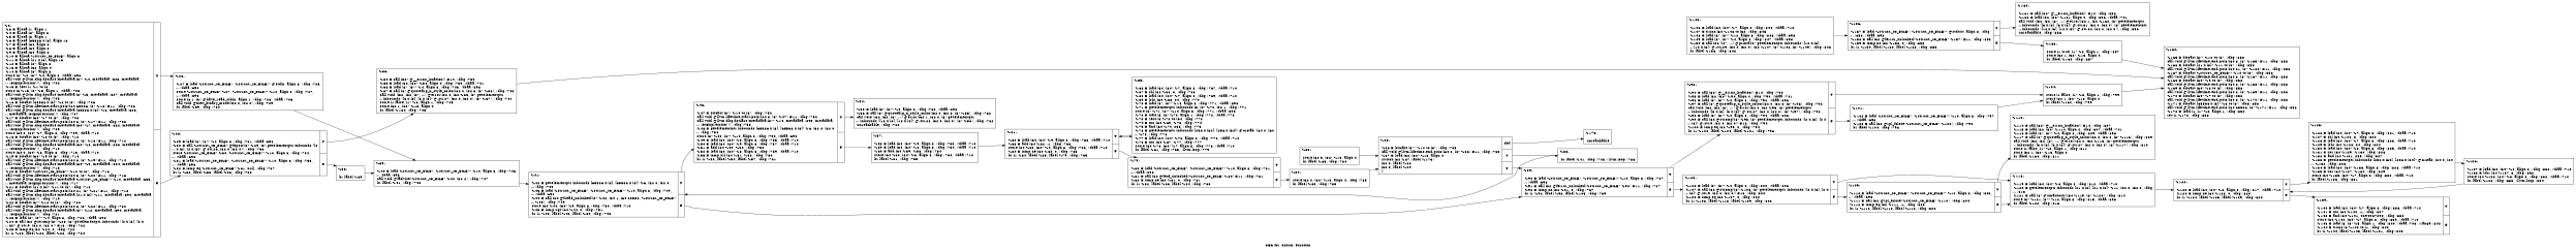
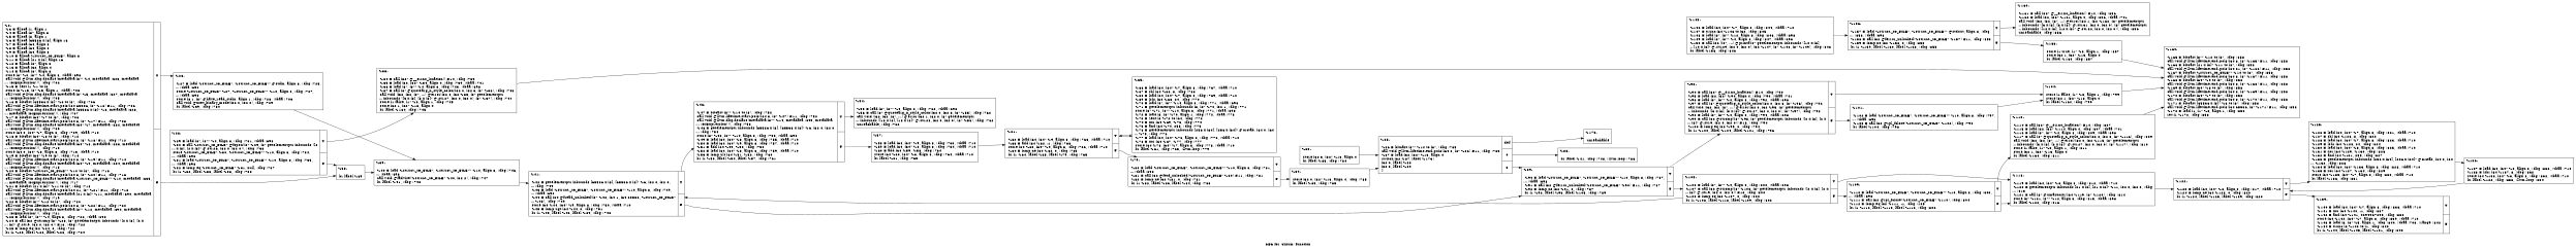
  digraph {
    fontname="DejaVu Serif"
    label="CFG for 'cksum' function"
    rankdir=LR
    node [fontname="DejaVu Serif" shape=record]
    edge [fontname="DejaVu Serif"]
    n1 [label="{%2:\l  %3 = alloca i1, align 1\l  %4 = alloca i8*, align 8\l  %5 = alloca i8, align 1\l  %6 = alloca [65536 x i8], align 16\l  %7 = alloca i64, align 8\l  %8 = alloca i64, align 8\l  %9 = alloca i64, align 8\l  %10 = alloca %struct._IO_FILE*, align 8\l  %11 = alloca [21 x i8], align 16\l  %12 = alloca i8*, align 8\l  %13 = alloca i32, align 4\l  %14 = alloca i8*, align 8\l  store i8* %0, i8** %4, align 8, !tbaa !698\l  call void @llvm.dbg.declare(metadata i8** %4, metadata !626, metadata\l... !DIExpression()), !dbg !702\l  %15 = zext i1 %1 to i8\l  store i8 %15, i8* %5, align 1, !tbaa !703\l  call void @llvm.dbg.declare(metadata i8* %5, metadata !627, metadata\l... !DIExpression()), !dbg !705\l  %16 = bitcast [65536 x i8]* %6 to i8*, !dbg !706\l  call void @llvm.lifetime.start.p0i8(i64 65536, i8* %16) #11, !dbg !706\l  call void @llvm.dbg.declare(metadata [65536 x i8]* %6, metadata !628,\l... metadata !DIExpression()), !dbg !707\l  %17 = bitcast i64* %7 to i8*, !dbg !708\l  call void @llvm.lifetime.start.p0i8(i64 8, i8* %17) #11, !dbg !708\l  call void @llvm.dbg.declare(metadata i64* %7, metadata !632, metadata\l... !DIExpression()), !dbg !709\l  store i64 0, i64* %7, align 8, !dbg !709, !tbaa !710\l  %18 = bitcast i64* %8 to i8*, !dbg !712\l  call void @llvm.lifetime.start.p0i8(i64 8, i8* %18) #11, !dbg !712\l  call void @llvm.dbg.declare(metadata i64* %8, metadata !633, metadata\l... !DIExpression()), !dbg !713\l  store i64 0, i64* %8, align 8, !dbg !713, !tbaa !710\l  %19 = bitcast i64* %9 to i8*, !dbg !714\l  call void @llvm.lifetime.start.p0i8(i64 8, i8* %19) #11, !dbg !714\l  call void @llvm.dbg.declare(metadata i64* %9, metadata !634, metadata\l... !DIExpression()), !dbg !715\l  %20 = bitcast %struct._IO_FILE** %10 to i8*, !dbg !716\l  call void @llvm.lifetime.start.p0i8(i64 8, i8* %20) #11, !dbg !716\l  call void @llvm.dbg.declare(metadata %struct._IO_FILE** %10, metadata !635,\l... metadata !DIExpression()), !dbg !717\l  %21 = bitcast [21 x i8]* %11 to i8*, !dbg !718\l  call void @llvm.lifetime.start.p0i8(i64 21, i8* %21) #11, !dbg !718\l  call void @llvm.dbg.declare(metadata [21 x i8]* %11, metadata !690, metadata\l... !DIExpression()), !dbg !719\l  %22 = bitcast i8** %12 to i8*, !dbg !720\l  call void @llvm.lifetime.start.p0i8(i64 8, i8* %22) #11, !dbg !720\l  call void @llvm.dbg.declare(metadata i8** %12, metadata !694, metadata\l... !DIExpression()), !dbg !721\l  %23 = load i8*, i8** %4, align 8, !dbg !722, !tbaa !698\l  %24 = call i32 @strcmp(i8* %23, i8* getelementptr inbounds ([2 x i8], [2 x\l... i8]* @.str.9, i32 0, i32 0)) #13, !dbg !722\l  %25 = icmp eq i32 %24, 0, !dbg !722\l  br i1 %25, label %26, label %28, !dbg !724\l|{<s0>T|<s1>F}}"]
    n2 [label="{%26:\l\l  %27 = load %struct._IO_FILE*, %struct._IO_FILE** @stdin, align 8, !dbg !725,\l... !tbaa !698\l  store %struct._IO_FILE* %27, %struct._IO_FILE** %10, align 8, !dbg !727,\l... !tbaa !698\l  store i8 1, i8* @have_read_stdin, align 1, !dbg !728, !tbaa !703\l  call void @xset_binary_mode(i32 0, i32 0), !dbg !729\l  br label %39, !dbg !730\l}"]
    n3 [label="{%28:\l\l  %29 = load i8*, i8** %4, align 8, !dbg !731, !tbaa !698\l  %30 = call %struct._IO_FILE* @fopen(i8* %29, i8* getelementptr inbounds ([2\l... x i8], [2 x i8]* @.str.26, i32 0, i32 0)), !dbg !733\l  store %struct._IO_FILE* %30, %struct._IO_FILE** %10, align 8, !dbg !734,\l... !tbaa !698\l  %31 = load %struct._IO_FILE*, %struct._IO_FILE** %10, align 8, !dbg !735,\l... !tbaa !698\l  %32 = icmp eq %struct._IO_FILE* %31, null, !dbg !737\l  br i1 %32, label %33, label %38, !dbg !738\l|{<s0>T|<s1>F}}"]
    n4 [label="{%39:\l\l  %40 = load %struct._IO_FILE*, %struct._IO_FILE** %10, align 8, !dbg !746,\l... !tbaa !698\l  call void @fadvise(%struct._IO_FILE* %40, i32 2), !dbg !747\l  br label %41, !dbg !748\l}"]
    n5 [label="{%33:\l\l  %34 = call i32* @__errno_location() #14, !dbg !739\l  %35 = load i32, i32* %34, align 4, !dbg !739, !tbaa !741\l  %36 = load i8*, i8** %4, align 8, !dbg !743, !tbaa !698\l  %37 = call i8* @quotearg_n_style_colon(i32 0, i32 3, i8* %36), !dbg !743\l  call void (i32, i32, i8*, ...) @error(i32 0, i32 %35, i8* getelementptr\l... inbounds ([3 x i8], [3 x i8]* @.str.27, i32 0, i32 0), i8* %37), !dbg !744\l  store i1 false, i1* %3, align 1, !dbg !745\l  store i32 1, i32* %13, align 4\l  br label %164, !dbg !745\l}"]
    n6 [label="{%38:\l\l  br label %39\l}"]
    n7 [label="{%41:\l\l  %42 = getelementptr inbounds [65536 x i8], [65536 x i8]* %6, i32 0, i32 0,\l... !dbg !749\l  %43 = load %struct._IO_FILE*, %struct._IO_FILE** %10, align 8, !dbg !749,\l... !tbaa !698\l  %44 = call i64 @fread_unlocked(i8* %42, i64 1, i64 65536, %struct._IO_FILE*\l... %43), !dbg !749\l  store i64 %44, i64* %9, align 8, !dbg !750, !tbaa !710\l  %45 = icmp ugt i64 %44, 0, !dbg !751\l  br i1 %45, label %46, label %89, !dbg !748\l|{<s0>T|<s1>F}}"]
    n8 [label="{%164:\l\l  %165 = bitcast i8** %12 to i8*, !dbg !858\l  call void @llvm.lifetime.end.p0i8(i64 8, i8* %165) #11, !dbg !858\l  %166 = bitcast [21 x i8]* %11 to i8*, !dbg !858\l  call void @llvm.lifetime.end.p0i8(i64 21, i8* %166) #11, !dbg !858\l  %167 = bitcast %struct._IO_FILE** %10 to i8*, !dbg !858\l  call void @llvm.lifetime.end.p0i8(i64 8, i8* %167) #11, !dbg !858\l  %168 = bitcast i64* %9 to i8*, !dbg !858\l  call void @llvm.lifetime.end.p0i8(i64 8, i8* %168) #11, !dbg !858\l  %169 = bitcast i64* %8 to i8*, !dbg !858\l  call void @llvm.lifetime.end.p0i8(i64 8, i8* %169) #11, !dbg !858\l  %170 = bitcast i64* %7 to i8*, !dbg !858\l  call void @llvm.lifetime.end.p0i8(i64 8, i8* %170) #11, !dbg !858\l  %171 = bitcast [65536 x i8]* %6 to i8*, !dbg !858\l  call void @llvm.lifetime.end.p0i8(i64 65536, i8* %171) #11, !dbg !858\l  %172 = load i1, i1* %3, align 1, !dbg !858\l  ret i1 %172, !dbg !858\l}"]
    n9 [label="{%46:\l\l  %47 = bitcast i8** %14 to i8*, !dbg !752\l  call void @llvm.lifetime.start.p0i8(i64 8, i8* %47) #11, !dbg !752\l  call void @llvm.dbg.declare(metadata i8** %14, metadata !695, metadata\l... !DIExpression()), !dbg !753\l  %48 = getelementptr inbounds [65536 x i8], [65536 x i8]* %6, i32 0, i32 0,\l... !dbg !754\l  store i8* %48, i8** %14, align 8, !dbg !753, !tbaa !698\l  %49 = load i64, i64* %8, align 8, !dbg !755, !tbaa !710\l  %50 = load i64, i64* %9, align 8, !dbg !757, !tbaa !710\l  %51 = add i64 %49, %50, !dbg !758\l  %52 = load i64, i64* %8, align 8, !dbg !759, !tbaa !710\l  %53 = icmp ult i64 %51, %52, !dbg !760\l  br i1 %53, label %54, label %57, !dbg !761\l|{<s0>T|<s1>F}}"]
    n10 [label="{%89:\l\l  %90 = load %struct._IO_FILE*, %struct._IO_FILE** %10, align 8, !dbg !787,\l... !tbaa !698\l  %91 = call i32 @ferror_unlocked(%struct._IO_FILE* %90) #11, !dbg !787\l  %92 = icmp ne i32 %91, 0, !dbg !787\l  br i1 %92, label %93, label %105, !dbg !789\l|{<s0>T|<s1>F}}"]
    n11 [label="{%54:\l\l  %55 = load i8*, i8** %4, align 8, !dbg !762, !tbaa !698\l  %56 = call i8* @quotearg_n_style_colon(i32 0, i32 3, i8* %55), !dbg !762\l  call void (i32, i32, i8*, ...) @error(i32 1, i32 0, i8* getelementptr\l... inbounds ([18 x i8], [18 x i8]* @.str.28, i32 0, i32 0), i8* %56), !dbg !762\l  unreachable, !dbg !762\l}"]
    n12 [label="{%57:\l\l  %58 = load i64, i64* %9, align 8, !dbg !763, !tbaa !710\l  %59 = load i64, i64* %8, align 8, !dbg !764, !tbaa !710\l  %60 = add i64 %59, %58, !dbg !764\l  store i64 %60, i64* %8, align 8, !dbg !764, !tbaa !710\l  br label %61, !dbg !765\l}"]
    n13 [label="{%93:\l\l  %94 = call i32* @__errno_location() #14, !dbg !790\l  %95 = load i32, i32* %94, align 4, !dbg !790, !tbaa !741\l  %96 = load i8*, i8** %4, align 8, !dbg !792, !tbaa !698\l  %97 = call i8* @quotearg_n_style_colon(i32 0, i32 3, i8* %96), !dbg !792\l  call void (i32, i32, i8*, ...) @error(i32 0, i32 %95, i8* getelementptr\l... inbounds ([3 x i8], [3 x i8]* @.str.27, i32 0, i32 0), i8* %97), !dbg !793\l  %98 = load i8*, i8** %4, align 8, !dbg !794, !tbaa !698\l  %99 = call i32 @strcmp(i8* %98, i8* getelementptr inbounds ([2 x i8], [2 x\l... i8]* @.str.9, i32 0, i32 0)) #13, !dbg !794\l  %100 = icmp eq i32 %99, 0, !dbg !794\l  br i1 %100, label %104, label %101, !dbg !796\l|{<s0>T|<s1>F}}"]
    n14 [label="{%105:\l\l  %106 = load i8*, i8** %4, align 8, !dbg !800, !tbaa !698\l  %107 = call i32 @strcmp(i8* %106, i8* getelementptr inbounds ([2 x i8], [2 x\l... i8]* @.str.9, i32 0, i32 0)) #13, !dbg !800\l  %108 = icmp eq i32 %107, 0, !dbg !800\l  br i1 %108, label %118, label %109, !dbg !802\l|{<s0>T|<s1>F}}"]
    n15 [label="{%61:\l\l  %62 = load i64, i64* %9, align 8, !dbg !766, !tbaa !710\l  %63 = add i64 %62, -1, !dbg !766\l  store i64 %63, i64* %9, align 8, !dbg !766, !tbaa !710\l  %64 = icmp ne i64 %62, 0, !dbg !765\l  br i1 %64, label %65, label %79, !dbg !765\l|{<s0>T|<s1>F}}"]
    n16 [label="{%104:\l\l  store i1 false, i1* %3, align 1, !dbg !799\l  store i32 1, i32* %13, align 4\l  br label %164, !dbg !799\l}"]
    n17 [label="{%101:\l\l  %102 = load %struct._IO_FILE*, %struct._IO_FILE** %10, align 8, !dbg !797,\l... !tbaa !698\l  %103 = call i32 @rpl_fclose(%struct._IO_FILE* %102), !dbg !798\l  br label %104, !dbg !798\l}"]
    n18 [label="{%118:\l\l  %119 = load i64, i64* %8, align 8, !dbg !812, !tbaa !710\l  %120 = getelementptr inbounds [21 x i8], [21 x i8]* %11, i32 0, i32 0, !dbg\l... !813\l  %121 = call i8* @umaxtostr(i64 %119, i8* %120), !dbg !814\l  store i8* %121, i8** %12, align 8, !dbg !815, !tbaa !698\l  br label %122, !dbg !816\l}"]
-   n19 [label="{%109:\l\l  %110 = load %struct._IO_FILE*, %struct._IO_FILE** %10, align 8, !dbg !803,\l... !tbaa !698\l  %111 = call i32 @rpl_fclose(%struct._IO_FILE* %110), !dbg !804\l  %112 = icmp eq i32 %111, -1, !dbg !805\l  br i1 %112, label %113, label %118, !dbg !806\l|{<s0>T|<s1>F}}"]
+   n19 [label="{%109:\l\l  %110 = load %struct._IO_FILE*, %struct._IO_FILE** %10, align 8, !dbg !803,\l... !tbaa !698\l  %111 = call i32 @rpl_fclose(%struct._IO_FILE* %110), !dbg !804\l  %112 = icmp eq i32 %111, -1, !dbg !105\l  br i1 %112, label %113, label %118, !dbg !806\l|{<s0>T|<s1>F}}"]
    n20 [label="{%65:\l\l  %66 = load i64, i64* %7, align 8, !dbg !767, !tbaa !710\l  %67 = shl i64 %66, 8, !dbg !768\l  %68 = load i64, i64* %7, align 8, !dbg !769, !tbaa !710\l  %69 = lshr i64 %68, 24, !dbg !770\l  %70 = load i8*, i8** %14, align 8, !dbg !771, !tbaa !698\l  %71 = getelementptr inbounds i8, i8* %70, i32 1, !dbg !771\l  store i8* %71, i8** %14, align 8, !dbg !771, !tbaa !698\l  %72 = load i8, i8* %70, align 1, !dbg !772, !tbaa !773\l  %73 = zext i8 %72 to i64, !dbg !772\l  %74 = xor i64 %69, %73, !dbg !774\l  %75 = and i64 %74, 255, !dbg !775\l  %76 = getelementptr inbounds [256 x i64], [256 x i64]* @crctab, i64 0, i64\l... %75, !dbg !776\l  %77 = load i64, i64* %76, align 8, !dbg !776, !tbaa !710\l  %78 = xor i64 %67, %77, !dbg !777\l  store i64 %78, i64* %7, align 8, !dbg !778, !tbaa !710\l  br label %61, !dbg !765, !llvm.loop !779\l}"]
    n21 [label="{%79:\l\l  %80 = load %struct._IO_FILE*, %struct._IO_FILE** %10, align 8, !dbg !781,\l... !tbaa !698\l  %81 = call i32 @feof_unlocked(%struct._IO_FILE* %80) #11, !dbg !781\l  %82 = icmp ne i32 %81, 0, !dbg !781\l  br i1 %82, label %83, label %84, !dbg !783\l|{<s0>T|<s1>F}}"]
    n22 [label="{%84:\l\l  store i32 0, i32* %13, align 4, !dbg !785\l  br label %85, !dbg !785\l}"]
    n23 [label="{%83:\l\l  store i32 3, i32* %13, align 4\l  br label %85, !dbg !784\l}"]
    n24 [label="{%85:\l\l  %86 = bitcast i8** %14 to i8*, !dbg !785\l  call void @llvm.lifetime.end.p0i8(i64 8, i8* %86) #11, !dbg !785\l  %87 = load i32, i32* %13, align 4\l  switch i32 %87, label %173 [\l    i32 0, label %88\l    i32 3, label %89\l  ]\l|{<s0>def|<s1>0|<s2>3}}"]
    n25 [label="{%173:\l\l  unreachable\l}"]
    n26 [label="{%88:\l\l  br label %41, !dbg !748, !llvm.loop !786\l}"]
    n27 [label="{%122:\l\l  %123 = load i64, i64* %8, align 8, !dbg !817, !tbaa !710\l  %124 = icmp ne i64 %123, 0, !dbg !820\l  br i1 %124, label %125, label %139, !dbg !820\l|{<s0>T|<s1>F}}"]
    n28 [label="{%113:\l\l  %114 = call i32* @__errno_location() #14, !dbg !807\l  %115 = load i32, i32* %114, align 4, !dbg !807, !tbaa !741\l  %116 = load i8*, i8** %4, align 8, !dbg !809, !tbaa !698\l  %117 = call i8* @quotearg_n_style_colon(i32 0, i32 3, i8* %116), !dbg !809\l  call void (i32, i32, i8*, ...) @error(i32 0, i32 %115, i8* getelementptr\l... inbounds ([3 x i8], [3 x i8]* @.str.27, i32 0, i32 0), i8* %117), !dbg !810\l  store i1 false, i1* %3, align 1, !dbg !811\l  store i32 1, i32* %13, align 4\l  br label %164, !dbg !811\l}"]
    n29 [label="{%125:\l\l  %126 = load i64, i64* %7, align 8, !dbg !821, !tbaa !710\l  %127 = shl i64 %126, 8, !dbg !822\l  %128 = load i64, i64* %7, align 8, !dbg !823, !tbaa !710\l  %129 = lshr i64 %128, 24, !dbg !824\l  %130 = load i64, i64* %8, align 8, !dbg !825, !tbaa !710\l  %131 = xor i64 %129, %130, !dbg !826\l  %132 = and i64 %131, 255, !dbg !827\l  %133 = getelementptr inbounds [256 x i64], [256 x i64]* @crctab, i64 0, i64\l... %132, !dbg !828\l  %134 = load i64, i64* %133, align 8, !dbg !828, !tbaa !710\l  %135 = xor i64 %127, %134, !dbg !829\l  store i64 %135, i64* %7, align 8, !dbg !830, !tbaa !710\l  br label %136, !dbg !831\l}"]
    n30 [label="{%139:\l\l  %140 = load i64, i64* %7, align 8, !dbg !836, !tbaa !710\l  %141 = xor i64 %140, -1, !dbg !837\l  %142 = and i64 %141, 4294967295, !dbg !838\l  store i64 %142, i64* %7, align 8, !dbg !839, !tbaa !710\l  %143 = load i8, i8* %5, align 1, !dbg !840, !tbaa !703, !range !842\l  %144 = trunc i8 %143 to i1, !dbg !840\l  br i1 %144, label %145, label %151, !dbg !843\l|{<s0>T|<s1>F}}"]
    n31 [label="{%136:\l\l  %137 = load i64, i64* %8, align 8, !dbg !832, !tbaa !710\l  %138 = lshr i64 %137, 8, !dbg !832\l  store i64 %138, i64* %8, align 8, !dbg !832, !tbaa !710\l  br label %122, !dbg !833, !llvm.loop !834\l}"]
    n32 [label="{%145:\l\l  %146 = load i64, i64* %7, align 8, !dbg !844, !tbaa !710\l  %147 = trunc i64 %146 to i32, !dbg !845\l  %148 = load i8*, i8** %12, align 8, !dbg !846, !tbaa !698\l  %149 = load i8*, i8** %4, align 8, !dbg !847, !tbaa !698\l  %150 = call i32 (i8*, ...) @printf(i8* getelementptr inbounds ([10 x i8],\l... [10 x i8]* @.str.29, i32 0, i32 0), i32 %147, i8* %148, i8* %149), !dbg !848\l  br label %156, !dbg !848\l}"]
    n33 [label="{%156:\l\l  %157 = load %struct._IO_FILE*, %struct._IO_FILE** @stdout, align 8, !dbg\l... !853, !tbaa !698\l  %158 = call i32 @ferror_unlocked(%struct._IO_FILE* %157) #11, !dbg !853\l  %159 = icmp ne i32 %158, 0, !dbg !853\l  br i1 %159, label %160, label %163, !dbg !855\l|{<s0>T|<s1>F}}"]
    n34 [label="{%160:\l\l  %161 = call i32* @__errno_location() #14, !dbg !856\l  %162 = load i32, i32* %161, align 4, !dbg !856, !tbaa !741\l  call void (i32, i32, i8*, ...) @error(i32 1, i32 %162, i8* getelementptr\l... inbounds ([6 x i8], [6 x i8]* @.str.31, i32 0, i32 0), i8* getelementptr\l... inbounds ([12 x i8], [12 x i8]* @.str.32, i32 0, i32 0)), !dbg !856\l  unreachable, !dbg !856\l}"]
    n35 [label="{%163:\l\l  store i1 true, i1* %3, align 1, !dbg !857\l  store i32 1, i32* %13, align 4\l  br label %164, !dbg !857\l}"]
    n1 -> n2 [tailport=s0]
-   n1 -> n3 [tailport=s1]
+   n1 -> n6 [tailport=s1]
    n2 -> n4
    n3 -> n5 [tailport=s0]
    n3 -> n6 [tailport=s1]
    n4 -> n7
    n5 -> n8
    n6 -> n4
    n7 -> n9 [tailport=s0]
    n7 -> n10 [tailport=s1]
    n9 -> n11 [tailport=s0]
    n9 -> n12 [tailport=s1]
    n10 -> n13 [tailport=s0]
    n10 -> n14 [tailport=s1]
    n12 -> n15
    n13 -> n16 [tailport=s0]
    n13 -> n17 [tailport=s1]
    n14 -> n18 [tailport=s0]
    n14 -> n19 [tailport=s1]
    n15 -> n20 [tailport=s0]
    n15 -> n21 [tailport=s1]
    n16 -> n8
    n17 -> n16
    n18 -> n27
    n19 -> n18 [tailport=s1]
    n19 -> n28 [tailport=s0]
    n20 -> n15
    n21 -> n22 [tailport=s1]
    n22 -> n24
    n23 -> n24
    n24 -> n10 [tailport=s2]
    n24 -> n25 [tailport=s0]
    n24 -> n26 [tailport=s1]
-   n26 -> n7
+   n14 -> n7
    n27 -> n29 [tailport=s0]
    n27 -> n30 [tailport=s1]
+   n28 -> n8
    n29 -> n31
    n31 -> n27
    n32 -> n33
    n33 -> n34 [tailport=s0]
    n33 -> n35 [tailport=s1]
    n35 -> n8
  }
